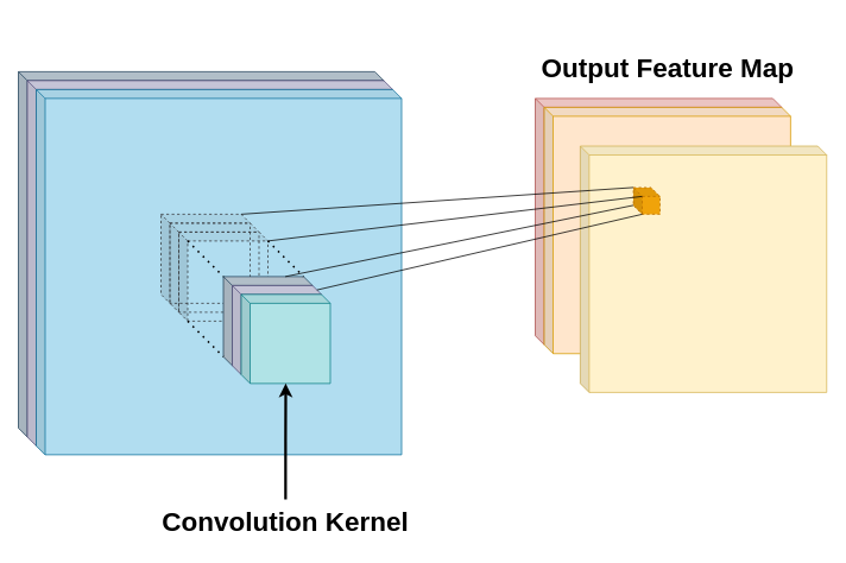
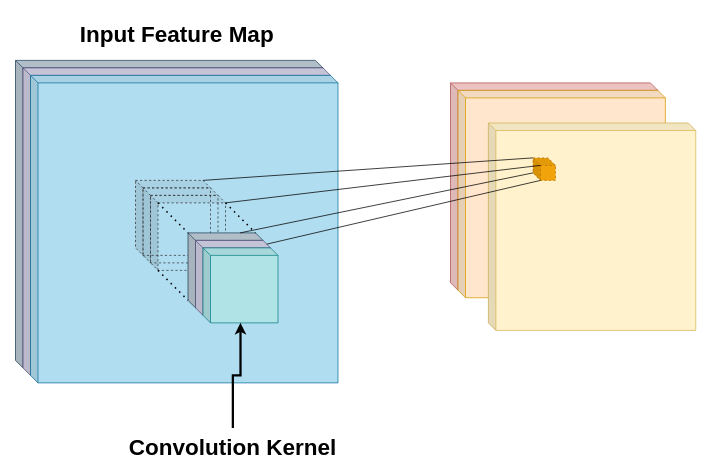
  <mxCell id="0" />
  <mxCell id="1" parent="0" />
  <mxCell id="2" value="" style="shape=cube;whiteSpace=wrap;html=1;boundedLbl=1;backgroundOutline=1;darkOpacity=0.05;darkOpacity2=0.1;size=10;fillColor=#f8cecc;strokeColor=#b85450;" vertex="1" parent="1"><mxGeometry x="599.998" y="109.998" width="276.512" height="276.512" as="geometry" /></mxCell>
  <mxCell id="3" value="" style="shape=cube;whiteSpace=wrap;html=1;boundedLbl=1;backgroundOutline=1;darkOpacity=0.05;darkOpacity2=0.1;size=10;fillColor=#ffe6cc;strokeColor=#d79b00;" vertex="1" parent="1"><mxGeometry x="609.998" y="119.998" width="276.512" height="276.512" as="geometry" /></mxCell>
  <mxCell id="4" value="" style="group" vertex="1" connectable="0" parent="1"><mxGeometry x="20" y="80" width="430" height="430" as="geometry" /></mxCell>
  <mxCell id="5" value="" style="shape=cube;whiteSpace=wrap;html=1;boundedLbl=1;backgroundOutline=1;darkOpacity=0.05;darkOpacity2=0.1;size=10;fillColor=#bac8d3;strokeColor=#23445d;" vertex="1" parent="4"><mxGeometry width="410" height="410" as="geometry" /></mxCell>
  <mxCell id="6" value="" style="shape=cube;whiteSpace=wrap;html=1;boundedLbl=1;backgroundOutline=1;darkOpacity=0.05;darkOpacity2=0.1;size=10;fillColor=#d0cee2;strokeColor=#56517e;" vertex="1" parent="4"><mxGeometry x="10" y="10" width="410" height="410" as="geometry" /></mxCell>
  <mxCell id="7" value="" style="shape=cube;whiteSpace=wrap;html=1;boundedLbl=1;backgroundOutline=1;darkOpacity=0.05;darkOpacity2=0.1;size=10;fillColor=#b1ddf0;strokeColor=#10739e;" vertex="1" parent="4"><mxGeometry x="20" y="20" width="410" height="410" as="geometry" /></mxCell>
  <mxCell id="8" value="" style="group" vertex="1" connectable="0" parent="4"><mxGeometry x="160" y="160" width="190" height="190" as="geometry" /></mxCell>
  <mxCell id="9" value="" style="shape=cube;whiteSpace=wrap;html=1;boundedLbl=1;backgroundOutline=1;darkOpacity=0.05;darkOpacity2=0.1;size=10;fillColor=none;strokeColor=#36393d;dashed=1;" vertex="1" parent="8"><mxGeometry width="100" height="100" as="geometry" /></mxCell>
  <mxCell id="10" value="" style="shape=cube;whiteSpace=wrap;html=1;boundedLbl=1;backgroundOutline=1;darkOpacity=0.05;darkOpacity2=0.1;size=10;fillColor=none;strokeColor=#36393d;dashed=1;" vertex="1" parent="8"><mxGeometry x="10" y="10" width="100" height="100" as="geometry" /></mxCell>
  <mxCell id="11" value="" style="shape=cube;whiteSpace=wrap;html=1;boundedLbl=1;backgroundOutline=1;darkOpacity=0.05;darkOpacity2=0.1;size=10;fillColor=none;strokeColor=#36393d;dashed=1;" vertex="1" parent="8"><mxGeometry x="20" y="20" width="100" height="100" as="geometry" /></mxCell>
  <mxCell id="12" value="" style="shape=cube;whiteSpace=wrap;html=1;boundedLbl=1;backgroundOutline=1;darkOpacity=0.05;darkOpacity2=0.1;size=10;fillColor=#bac8d3;strokeColor=#23445d;" vertex="1" parent="8"><mxGeometry x="70" y="70" width="100" height="100" as="geometry" /></mxCell>
  <mxCell id="13" value="" style="shape=cube;whiteSpace=wrap;html=1;boundedLbl=1;backgroundOutline=1;darkOpacity=0.05;darkOpacity2=0.1;size=10;fillColor=#d0cee2;strokeColor=#56517e;" vertex="1" parent="8"><mxGeometry x="80" y="80" width="100" height="100" as="geometry" /></mxCell>
  <mxCell id="14" value="" style="shape=cube;whiteSpace=wrap;html=1;boundedLbl=1;backgroundOutline=1;darkOpacity=0.05;darkOpacity2=0.1;size=10;fillColor=#b0e3e6;strokeColor=#0e8088;" vertex="1" parent="8"><mxGeometry x="90" y="90" width="100" height="100" as="geometry" /></mxCell>
  <mxCell id="15" value="" style="endArrow=none;dashed=1;html=1;dashPattern=1 3;strokeWidth=2;rounded=0;entryX=0;entryY=0;entryDx=0;entryDy=0;entryPerimeter=0;" edge="1" parent="8"><mxGeometry width="50" height="50" relative="1" as="geometry"><mxPoint x="30" y="30" as="sourcePoint" /><mxPoint x="70" y="70" as="targetPoint" /></mxGeometry></mxCell>
  <mxCell id="16" value="" style="endArrow=none;dashed=1;html=1;dashPattern=1 3;strokeWidth=2;rounded=0;entryX=0;entryY=0;entryDx=0;entryDy=0;entryPerimeter=0;" edge="1" parent="8"><mxGeometry width="50" height="50" relative="1" as="geometry"><mxPoint x="120" y="30" as="sourcePoint" /><mxPoint x="160" y="70" as="targetPoint" /></mxGeometry></mxCell>
  <mxCell id="17" value="" style="endArrow=none;dashed=1;html=1;dashPattern=1 3;strokeWidth=2;rounded=0;entryX=0;entryY=0;entryDx=0;entryDy=0;entryPerimeter=0;" edge="1" parent="8"><mxGeometry width="50" height="50" relative="1" as="geometry"><mxPoint x="30" y="120" as="sourcePoint" /><mxPoint x="70" y="160" as="targetPoint" /></mxGeometry></mxCell>
  <mxCell id="18" value="" style="group" vertex="1" connectable="0" parent="1"><mxGeometry x="637" y="150" width="290" height="290" as="geometry" /></mxCell>
  <mxCell id="19" value="" style="shape=cube;whiteSpace=wrap;html=1;boundedLbl=1;backgroundOutline=1;darkOpacity=0.05;darkOpacity2=0.1;size=10;fillColor=#fff2cc;strokeColor=#d6b656;" vertex="1" parent="18"><mxGeometry x="13.488" y="13.488" width="276.512" height="276.512" as="geometry" /></mxCell>
  <mxCell id="20" value="" style="shape=cube;whiteSpace=wrap;html=1;boundedLbl=1;backgroundOutline=1;darkOpacity=0.05;darkOpacity2=0.1;dashed=1;fillColor=#f0a30a;size=10;strokeColor=#BD7000;fontColor=#000000;" vertex="1" parent="18"><mxGeometry x="73" y="60" width="30" height="30" as="geometry" /></mxCell>
  <mxCell id="21" value="" style="endArrow=none;html=1;rounded=0;exitX=0;exitY=0;exitDx=90;exitDy=0;exitPerimeter=0;entryX=0;entryY=0;entryDx=0;entryDy=0;entryPerimeter=0;" edge="1" parent="1" source="9" target="20"><mxGeometry width="50" height="50" relative="1" as="geometry"><mxPoint x="490" y="290" as="sourcePoint" /><mxPoint x="540" y="240" as="targetPoint" /></mxGeometry></mxCell>
  <mxCell id="22" value="" style="endArrow=none;html=1;rounded=0;exitX=0;exitY=0;exitDx=100;exitDy=10;exitPerimeter=0;entryX=0.333;entryY=0.333;entryDx=0;entryDy=0;entryPerimeter=0;" edge="1" parent="1" source="11" target="20"><mxGeometry width="50" height="50" relative="1" as="geometry"><mxPoint x="490" y="290" as="sourcePoint" /><mxPoint x="590" y="310" as="targetPoint" /></mxGeometry></mxCell>
  <mxCell id="23" value="" style="endArrow=none;html=1;rounded=0;entryX=0;entryY=0;entryDx=10;entryDy=30;entryPerimeter=0;exitX=0;exitY=0;exitDx=95;exitDy=5;exitPerimeter=0;" edge="1" parent="1" source="13" target="20"><mxGeometry width="50" height="50" relative="1" as="geometry"><mxPoint x="490" y="290" as="sourcePoint" /><mxPoint x="540" y="240" as="targetPoint" /></mxGeometry></mxCell>
  <mxCell id="24" value="" style="endArrow=none;html=1;rounded=0;entryX=0;entryY=0;entryDx=0;entryDy=20;entryPerimeter=0;exitX=0.695;exitY=0;exitDx=0;exitDy=0;exitPerimeter=0;" edge="1" parent="1" source="12" target="20"><mxGeometry width="50" height="50" relative="1" as="geometry"><mxPoint x="470" y="230" as="sourcePoint" /><mxPoint x="520" y="180" as="targetPoint" /></mxGeometry></mxCell>
- <mxCell id="26" value="&lt;font style=&quot;font-size: 30px;&quot;&gt;&lt;span&gt;Output Feature Map&lt;/span&gt;&lt;/font&gt;" style="text;html=1;strokeColor=none;fillColor=none;align=center;verticalAlign=middle;whiteSpace=wrap;rounded=0;fontStyle=1" vertex="1" parent="1"><mxGeometry x="598.5" y="50" width="299.5" height="50" as="geometry" /></mxCell>
+ <mxCell id="25" value="&lt;font style=&quot;font-size: 30px;&quot;&gt;&lt;span&gt;Input Feature Map&lt;/span&gt;&lt;/font&gt;" style="text;html=1;strokeColor=none;fillColor=none;align=center;verticalAlign=middle;whiteSpace=wrap;rounded=0;fontStyle=1" vertex="1" parent="1"><mxGeometry x="93.75" y="20" width="282.5" height="50" as="geometry" /></mxCell>
  <mxCell id="27" style="edgeStyle=orthogonalEdgeStyle;rounded=0;orthogonalLoop=1;jettySize=auto;html=1;strokeWidth=3;" edge="1" parent="1" source="28" target="14"><mxGeometry relative="1" as="geometry" /></mxCell>
- <mxCell id="28" value="&lt;font style=&quot;font-size: 30px;&quot;&gt;&lt;span&gt;Convolution Kernel&lt;/span&gt;&lt;/font&gt;" style="text;html=1;strokeColor=none;fillColor=none;align=center;verticalAlign=middle;whiteSpace=wrap;rounded=0;fontStyle=1" vertex="1" parent="1"><mxGeometry x="170" y="560" width="299.5" height="50" as="geometry" /></mxCell>
+ <mxCell id="28" value="&lt;font style=&quot;font-size: 30px;&quot;&gt;&lt;span&gt;Convolution Kernel&lt;/span&gt;&lt;/font&gt;" style="text;html=1;strokeColor=none;fillColor=none;align=center;verticalAlign=middle;whiteSpace=wrap;rounded=0;fontStyle=1" vertex="1" parent="1"><mxGeometry x="160" y="570" width="299.5" height="50" as="geometry" /></mxCell>
